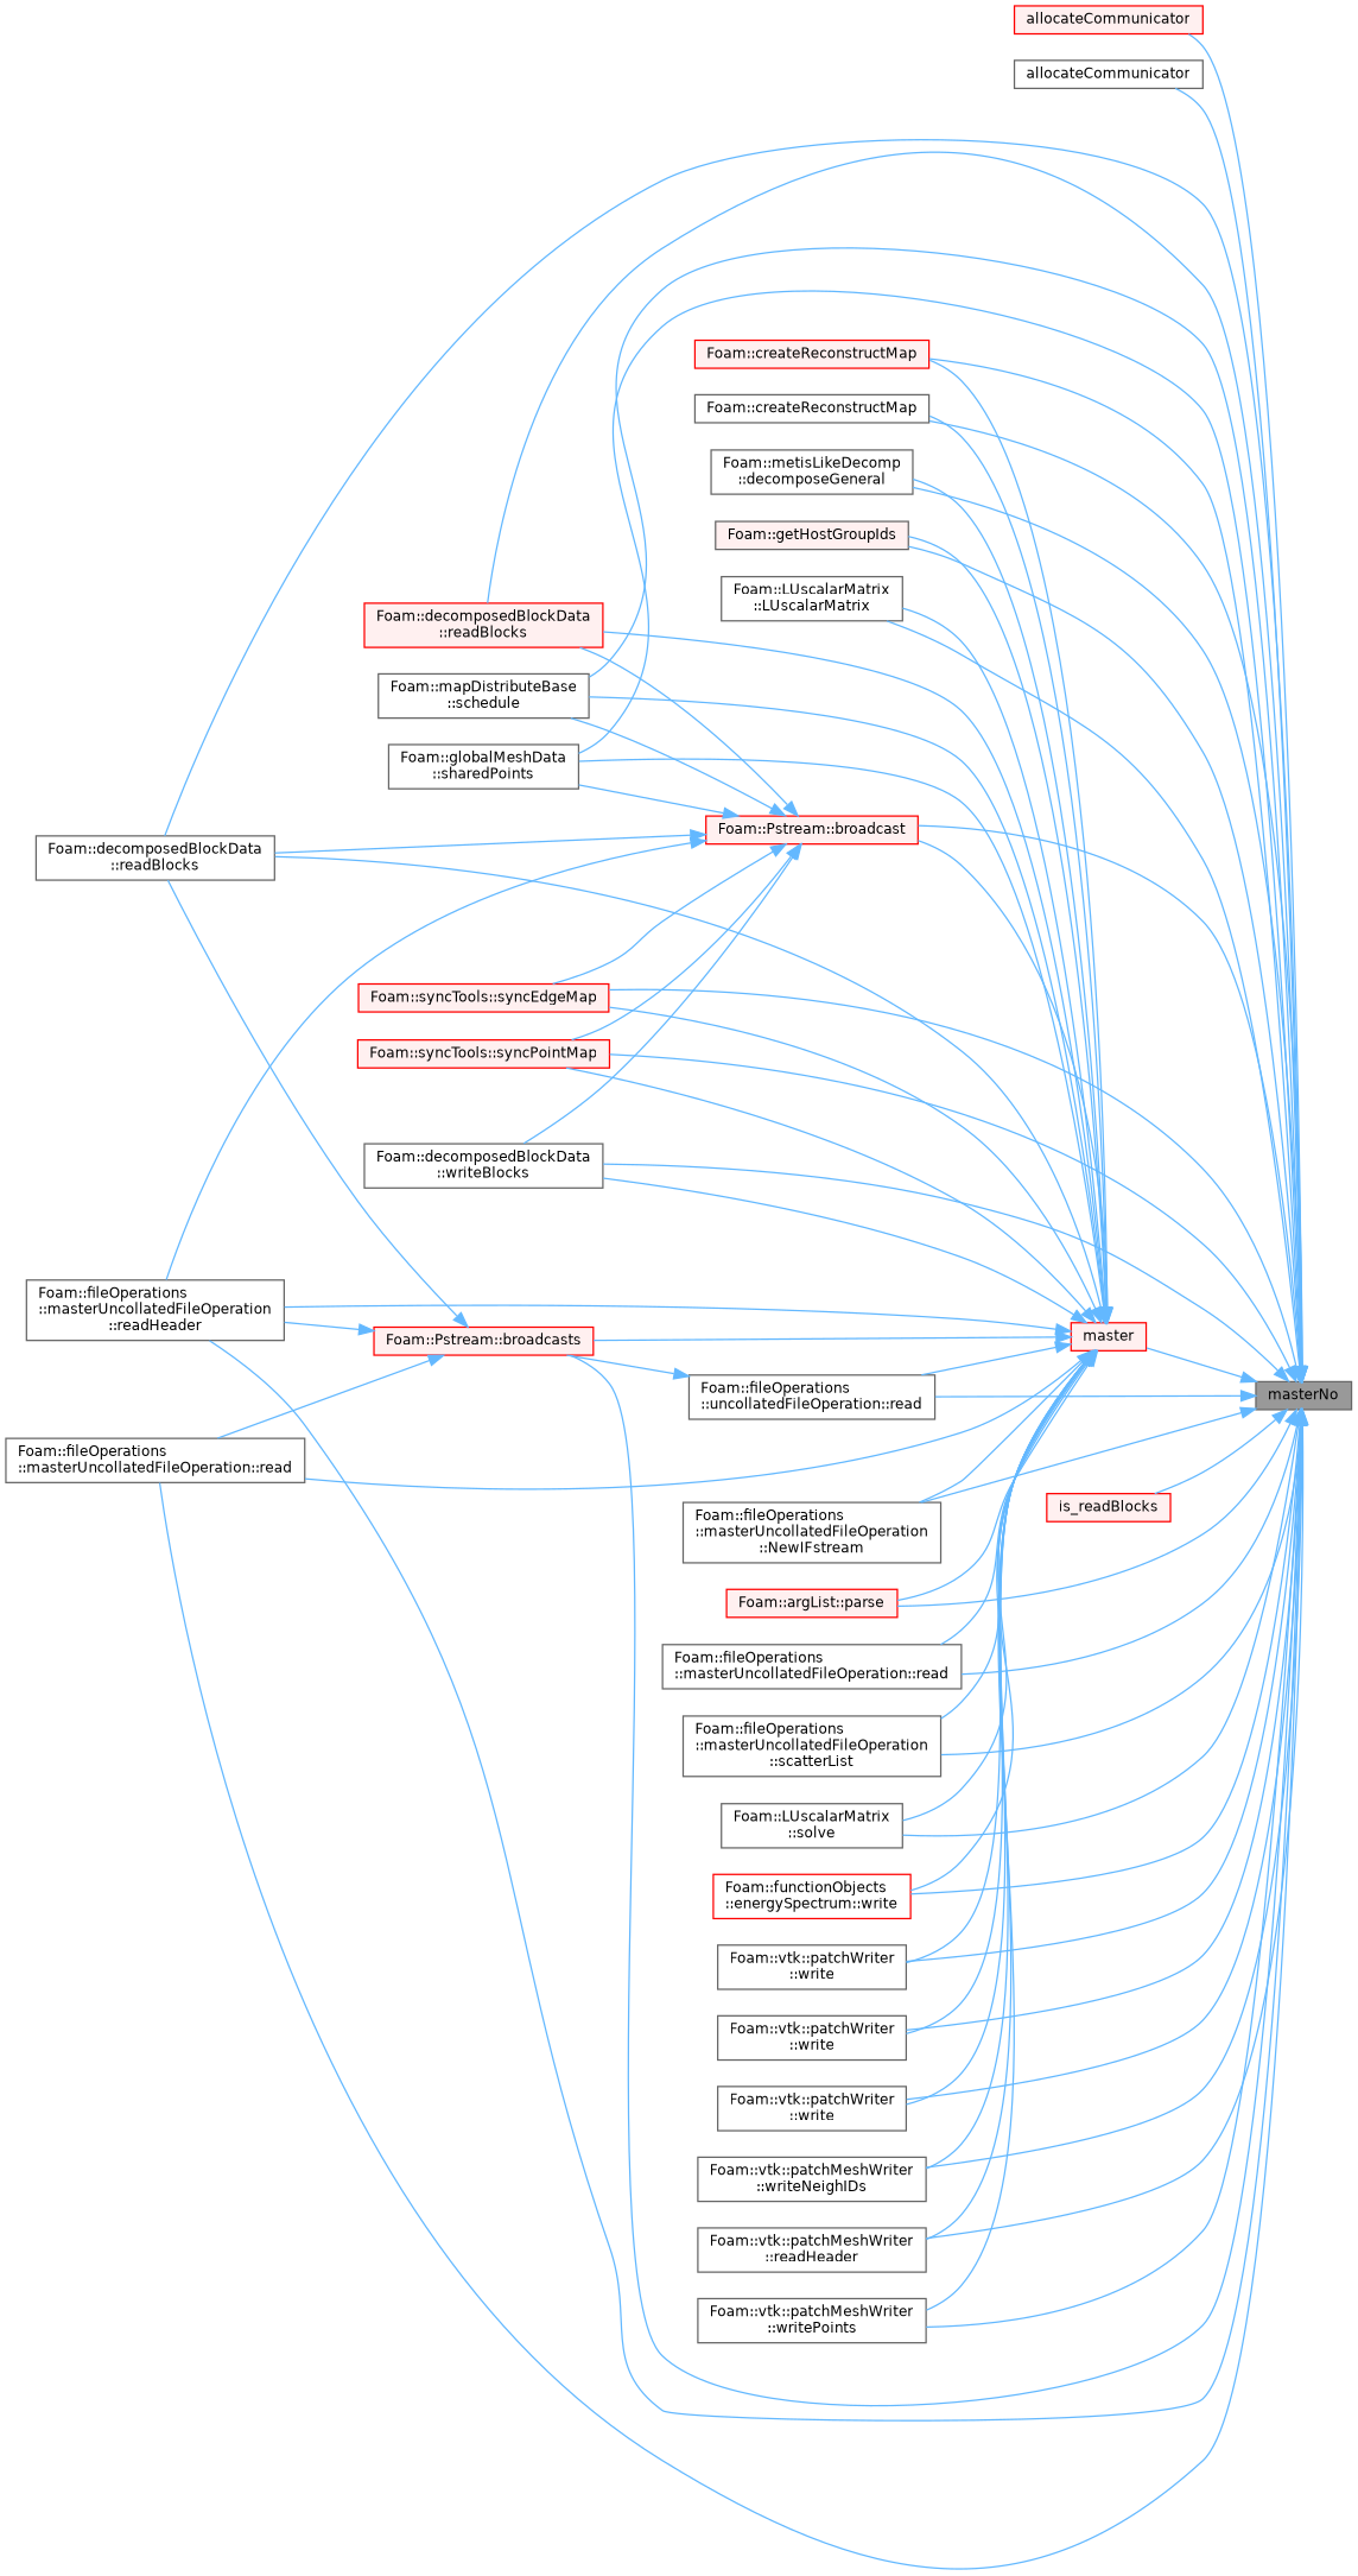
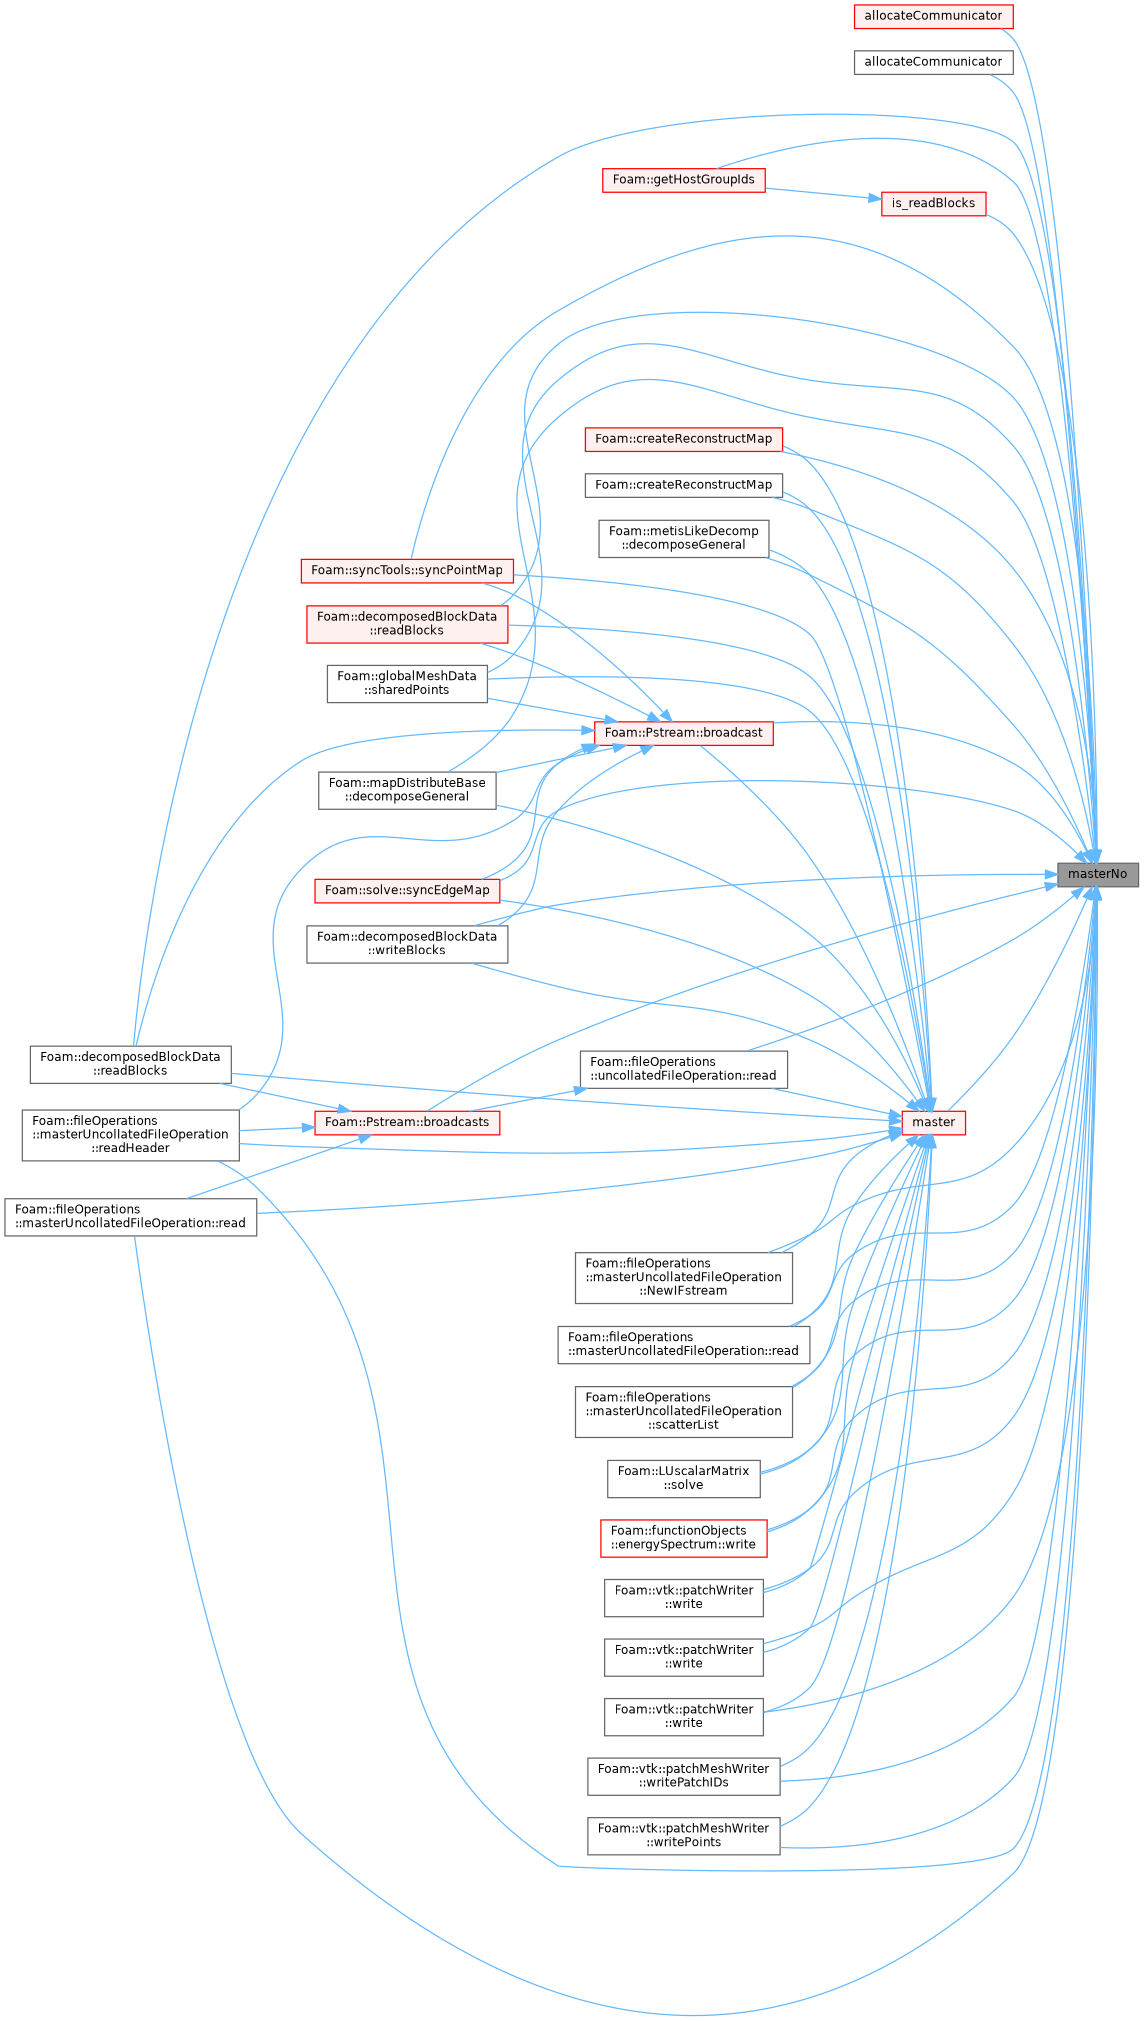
  digraph {
    rankdir=RL
    node [color=grey40 fillcolor=white fontname=Helvetica fontsize=10 shape=box style=filled]
    edge [color=steelblue1 dir=back fontname=Helvetica fontsize=10 labelfontname=Helvetica labelfontsize=10 style=solid]
    n1 [color=gray40 fillcolor=grey60 fontcolor=black height=0.2 label=masterNo width=0.4]
    n2 [color=red fillcolor="#FFF0F0" height=0.2 label=allocateCommunicator width=0.4]
    n3 [height=0.2 label=allocateCommunicator width=0.4]
    n4 [color=red fillcolor="#FFF0F0" height=0.2 label="Foam::Pstream::broadcast" width=0.4]
    n5 [color=red fillcolor="#FFF0F0" height=0.2 label="Foam::decomposedBlockData\l::readBlocks" width=0.4]
    n6 [height=0.2 label="Foam::decomposedBlockData\l::readBlocks" width=0.4]
    n7 [height=0.2 label="Foam::fileOperations\l::masterUncollatedFileOperation\l::readHeader" width=0.4]
-   n8 [height=0.2 label="Foam::mapDistributeBase\l::schedule" width=0.4]
+   n8 [height=0.2 label="Foam::mapDistributeBase\l::decomposeGeneral" width=0.4]
    n9 [height=0.2 label="Foam::globalMeshData\l::sharedPoints" width=0.4]
-   n10 [color=red fillcolor="#FFF0F0" height=0.2 label="Foam::syncTools::syncEdgeMap" width=0.4]
+   n10 [color=red fillcolor="#FFF0F0" height=0.2 label="Foam::solve::syncEdgeMap" width=0.4]
    n11 [color=red fillcolor="#FFF0F0" height=0.2 label="Foam::syncTools::syncPointMap" width=0.4]
    n12 [height=0.2 label="Foam::decomposedBlockData\l::writeBlocks" width=0.4]
    n13 [color=red fillcolor="#FFF0F0" height=0.2 label="Foam::Pstream::broadcasts" width=0.4]
    n14 [height=0.2 label="Foam::fileOperations\l::masterUncollatedFileOperation::read" width=0.4]
    n15 [height=0.2 label="Foam::fileOperations\l::uncollatedFileOperation::read" width=0.4]
    n16 [color=red fillcolor="#FFF0F0" height=0.2 label="Foam::createReconstructMap" width=0.4]
    n17 [height=0.2 label="Foam::createReconstructMap" width=0.4]
    n18 [height=0.2 label="Foam::metisLikeDecomp\l::decomposeGeneral" width=0.4]
-   n19 [fillcolor="#FFF0F0" height=0.2 label="Foam::getHostGroupIds" width=0.4]
+   n19 [color=red fillcolor="#FFF0F0" height=0.2 label="Foam::getHostGroupIds" width=0.4]
    n20 [color=red fillcolor="#FFF0F0" height=0.2 label=is_readBlocks width=0.4]
-   n21 [height=0.2 label="Foam::LUscalarMatrix\l::LUscalarMatrix" width=0.4]
    n22 [color=red fillcolor="#FFF0F0" height=0.2 label=master width=0.4]
    n23 [height=0.2 label="Foam::fileOperations\l::masterUncollatedFileOperation\l::NewIFstream" width=0.4]
-   n24 [color=red fillcolor="#FFF0F0" height=0.2 label="Foam::argList::parse" width=0.4]
    n25 [height=0.2 label="Foam::fileOperations\l::masterUncollatedFileOperation::read" width=0.4]
    n26 [height=0.2 label="Foam::fileOperations\l::masterUncollatedFileOperation\l::scatterList" width=0.4]
    n27 [height=0.2 label="Foam::LUscalarMatrix\l::solve" width=0.4]
    n28 [color=red height=0.2 label="Foam::functionObjects\l::energySpectrum::write" width=0.4]
    n29 [height=0.2 label="Foam::vtk::patchWriter\l::write" width=0.4]
    n30 [height=0.2 label="Foam::vtk::patchWriter\l::write" width=0.4]
    n31 [height=0.2 label="Foam::vtk::patchWriter\l::write" width=0.4]
-   n32 [height=0.2 label="Foam::vtk::patchMeshWriter\l::writeNeighIDs" width=0.4]
-   n33 [height=0.2 label="Foam::vtk::patchMeshWriter\l::readHeader" width=0.4]
+   n33 [height=0.2 label="Foam::vtk::patchMeshWriter\l::writePatchIDs" width=0.4]
    n34 [height=0.2 label="Foam::vtk::patchMeshWriter\l::writePoints" width=0.4]
    n1 -> n2
    n1 -> n3
    n1 -> n4
    n1 -> n5
    n1 -> n6
    n1 -> n7
    n1 -> n8
    n1 -> n9
    n1 -> n10
    n1 -> n11
    n1 -> n12
    n1 -> n13
    n1 -> n14
    n1 -> n15
    n1 -> n16
    n1 -> n17
    n1 -> n18
    n1 -> n19
    n1 -> n20
-   n1 -> n21
    n1 -> n22
    n1 -> n23
-   n1 -> n24
    n1 -> n25
    n1 -> n26
    n1 -> n27
    n1 -> n28
    n1 -> n29
    n1 -> n30
    n1 -> n31
-   n1 -> n32
    n1 -> n33
    n1 -> n34
    n4 -> n5
    n4 -> n6
    n4 -> n7
    n4 -> n8
    n4 -> n9
    n4 -> n10
    n4 -> n11
    n4 -> n12
    n13 -> n6
    n13 -> n7
    n13 -> n14
    n15 -> n13
    n22 -> n4
    n22 -> n5
    n22 -> n6
    n22 -> n7
    n22 -> n8
    n22 -> n9
    n22 -> n10
    n22 -> n11
    n22 -> n12
-   n22 -> n13
    n22 -> n14
    n22 -> n15
    n22 -> n16
    n22 -> n17
    n22 -> n18
-   n22 -> n19
-   n22 -> n21
+   n20 -> n19
    n22 -> n23
-   n22 -> n24
    n22 -> n25
    n22 -> n26
    n22 -> n27
    n22 -> n28
    n22 -> n29
    n22 -> n30
    n22 -> n31
-   n22 -> n32
    n22 -> n33
    n22 -> n34
  }
